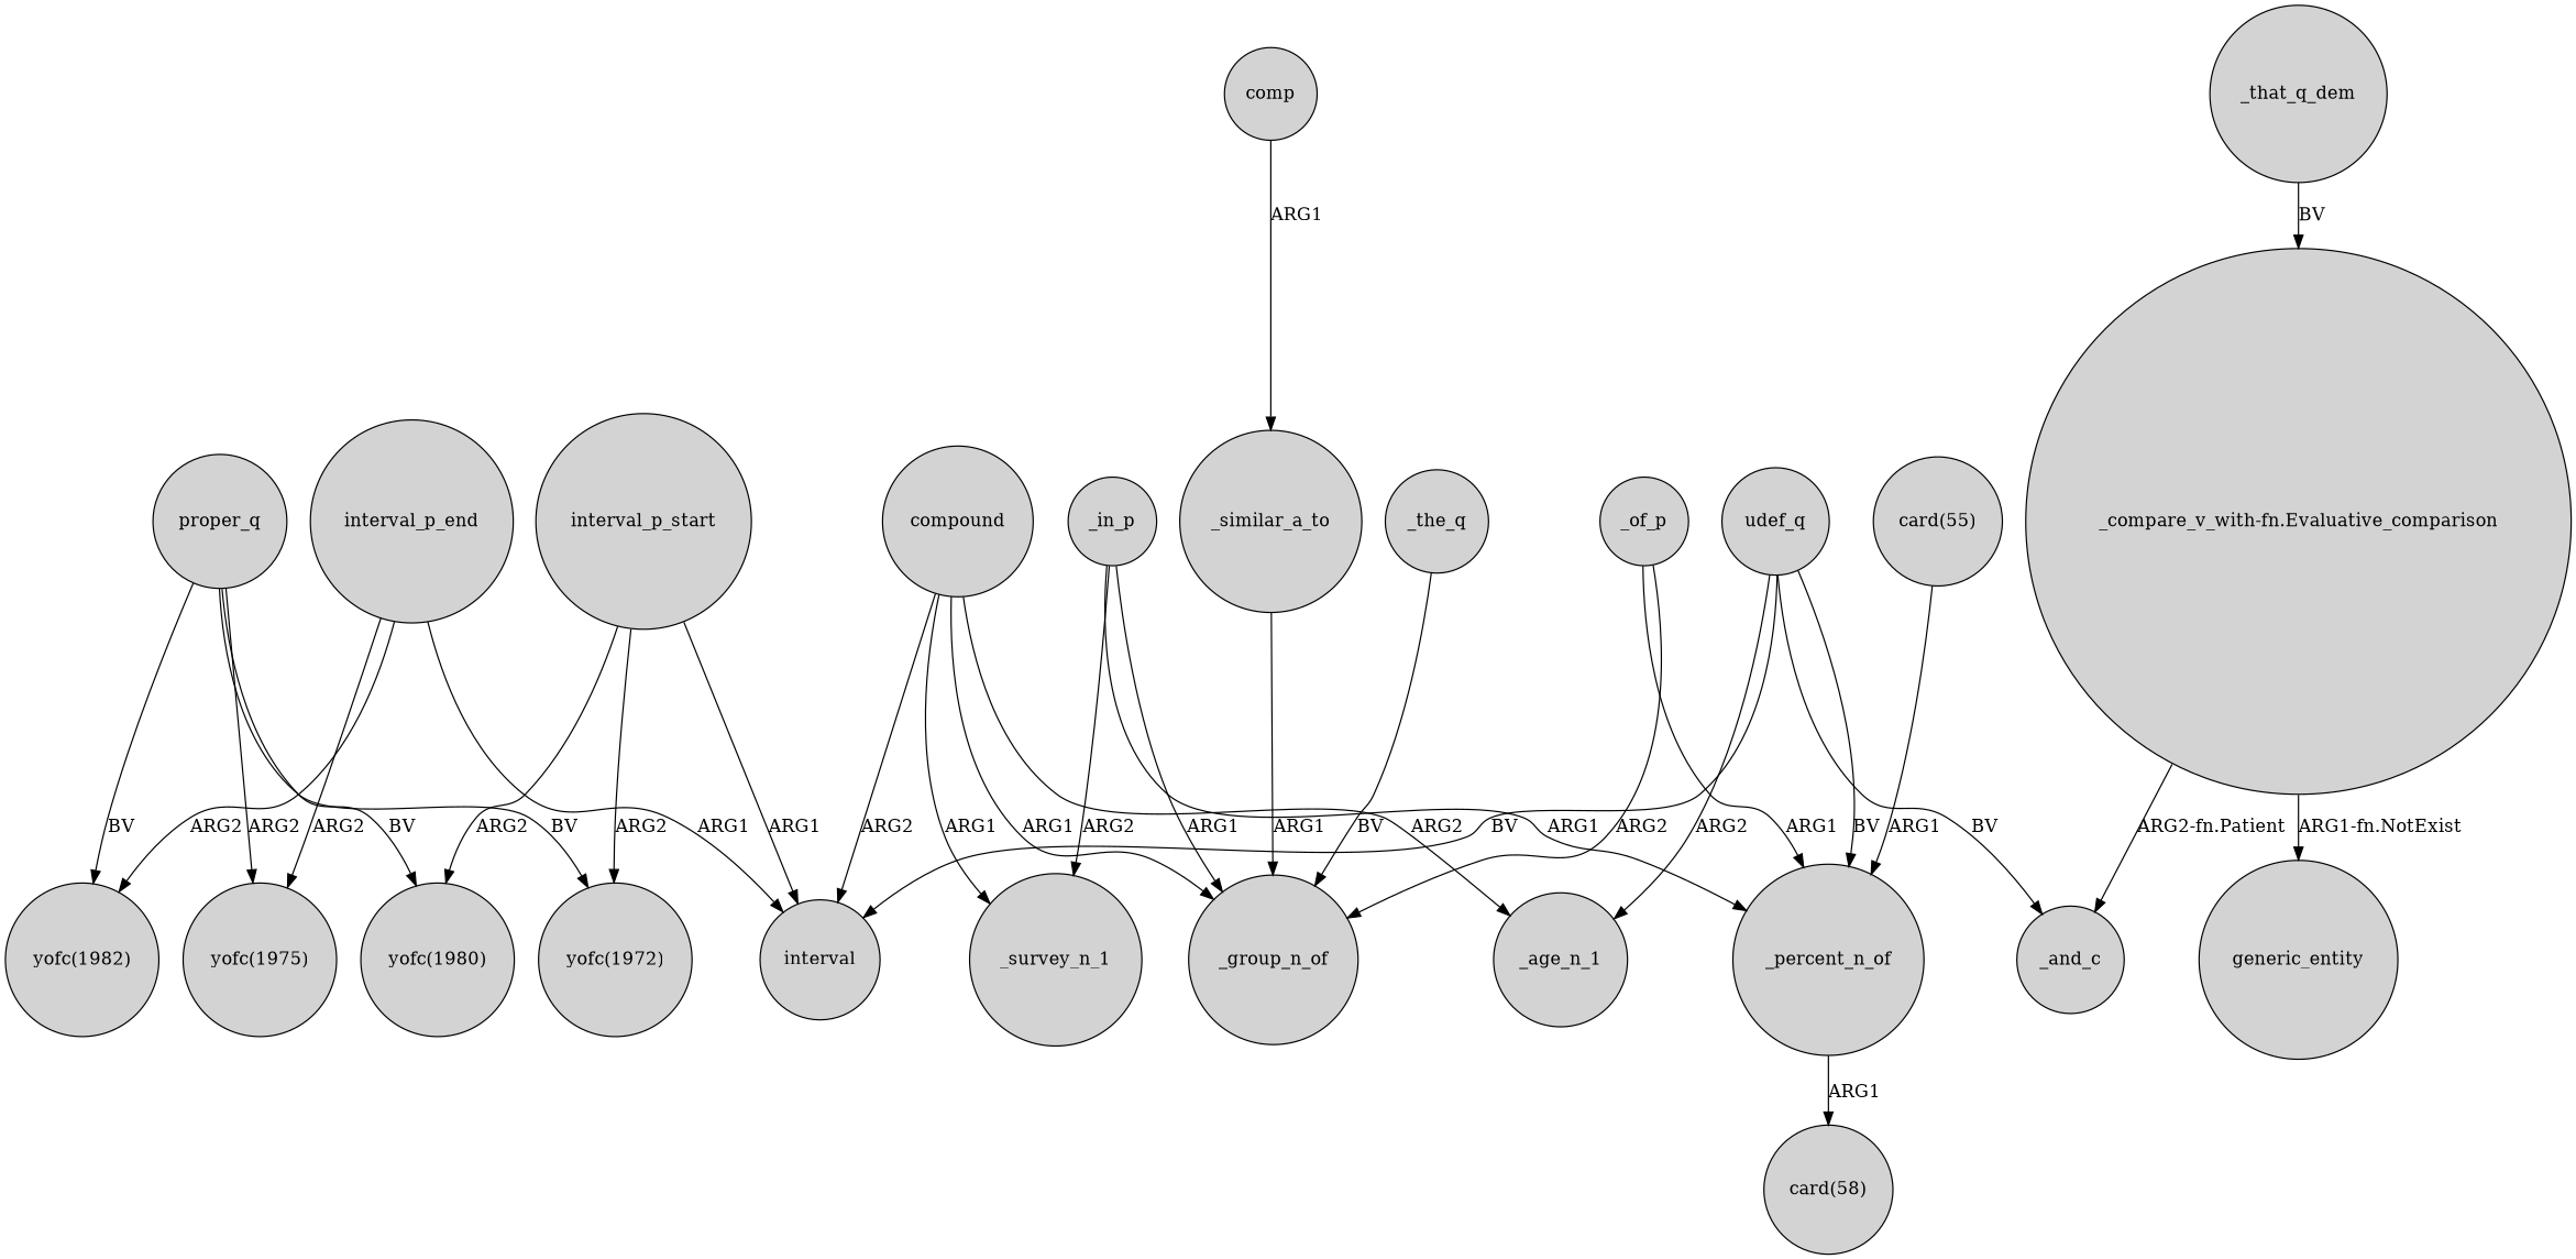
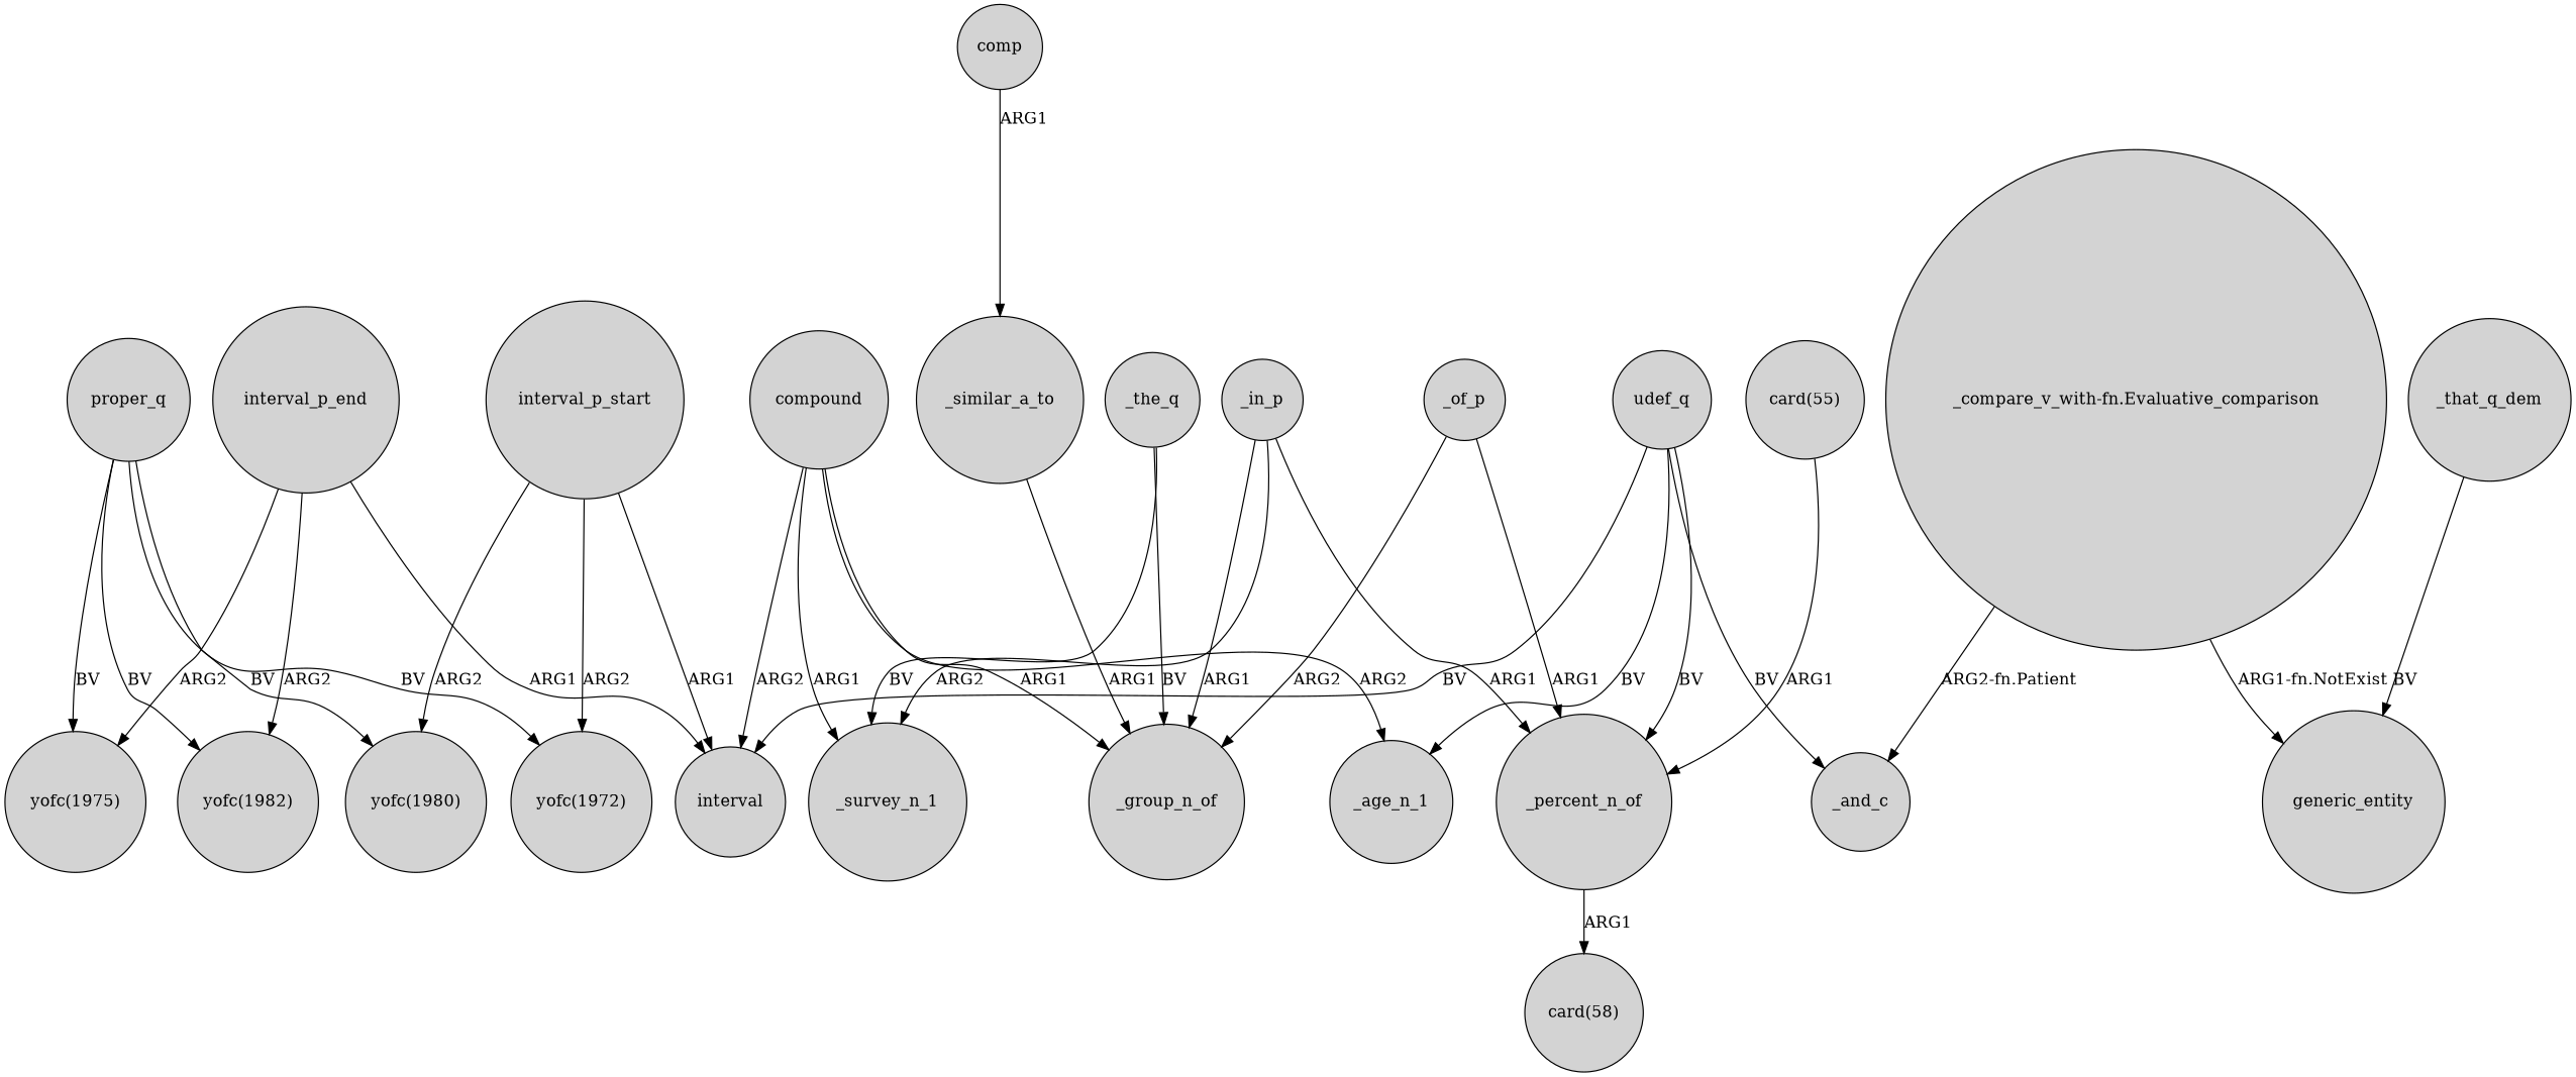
  digraph {
    node [shape=circle style=filled]
    proper_q
    "yofc(1982)"
    "yofc(1972)"
    "yofc(1975)"
    "yofc(1980)"
    comp
    _similar_a_to
    _group_n_of
    "_compare_v_with-fn.Evaluative_comparison"
    _and_c
    generic_entity
    _that_q_dem
    "card(55)"
    _percent_n_of
    "card(58)"
    _in_p
    _survey_n_1
    interval_p_start
    interval
    compound
    _age_n_1
    _of_p
    _the_q
    udef_q
    interval_p_end
    proper_q -> "yofc(1982)" [label=BV]
    proper_q -> "yofc(1972)" [label=BV]
-   proper_q -> "yofc(1975)" [label=ARG2]
+   proper_q -> "yofc(1975)" [label=BV]
    proper_q -> "yofc(1980)" [label=BV]
    comp -> _similar_a_to [label=ARG1]
    _similar_a_to -> _group_n_of [label=ARG1]
    "_compare_v_with-fn.Evaluative_comparison" -> _and_c [label="ARG2-fn.Patient"]
    "_compare_v_with-fn.Evaluative_comparison" -> generic_entity [label="ARG1-fn.NotExist"]
-   _that_q_dem -> "_compare_v_with-fn.Evaluative_comparison" [label=BV]
+   _that_q_dem -> generic_entity [label=BV]
    "card(55)" -> _percent_n_of [label=ARG1]
    _percent_n_of -> "card(58)" [label=ARG1]
    _in_p -> _group_n_of [label=ARG1]
    _in_p -> _percent_n_of [label=ARG1]
    _in_p -> _survey_n_1 [label=ARG2]
    interval_p_start -> "yofc(1972)" [label=ARG2]
    interval_p_start -> "yofc(1980)" [label=ARG2]
    interval_p_start -> interval [label=ARG1]
    compound -> _group_n_of [label=ARG1]
    compound -> _survey_n_1 [label=ARG1]
    compound -> interval [label=ARG2]
    compound -> _age_n_1 [label=ARG2]
    _of_p -> _group_n_of [label=ARG2]
    _of_p -> _percent_n_of [label=ARG1]
    _the_q -> _group_n_of [label=BV]
+   _the_q -> _survey_n_1 [label=BV]
    udef_q -> _and_c [label=BV]
    udef_q -> _percent_n_of [label=BV]
    udef_q -> interval [label=BV]
-   udef_q -> _age_n_1 [label=ARG2]
+   udef_q -> _age_n_1 [label=BV]
    interval_p_end -> "yofc(1982)" [label=ARG2]
    interval_p_end -> "yofc(1975)" [label=ARG2]
    interval_p_end -> interval [label=ARG1]
  }
